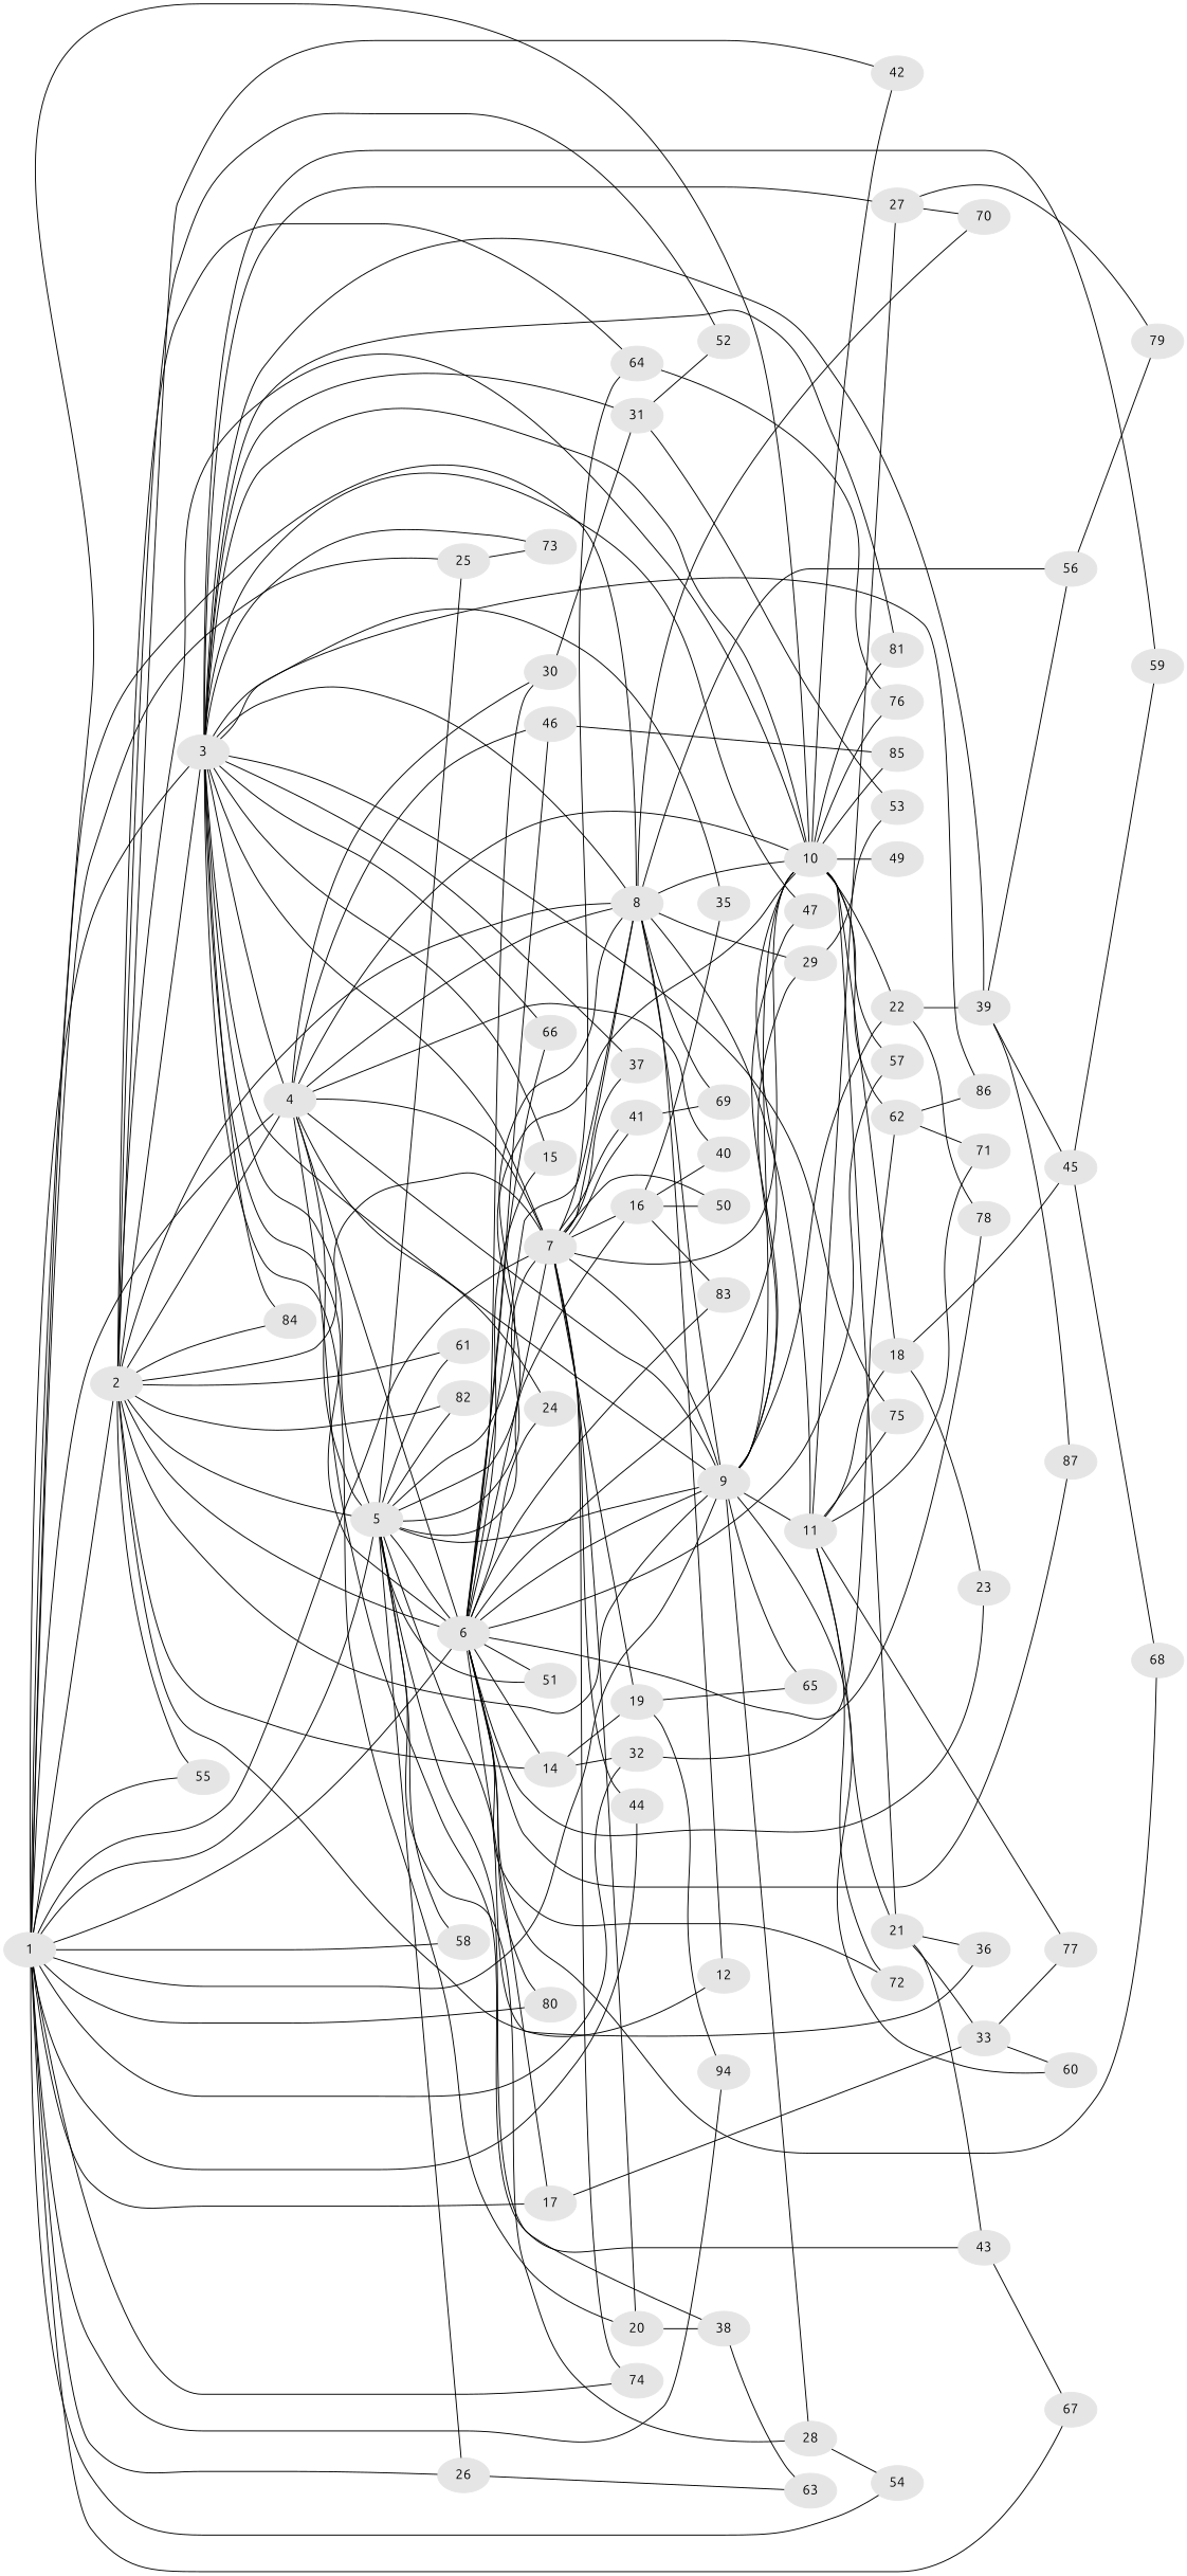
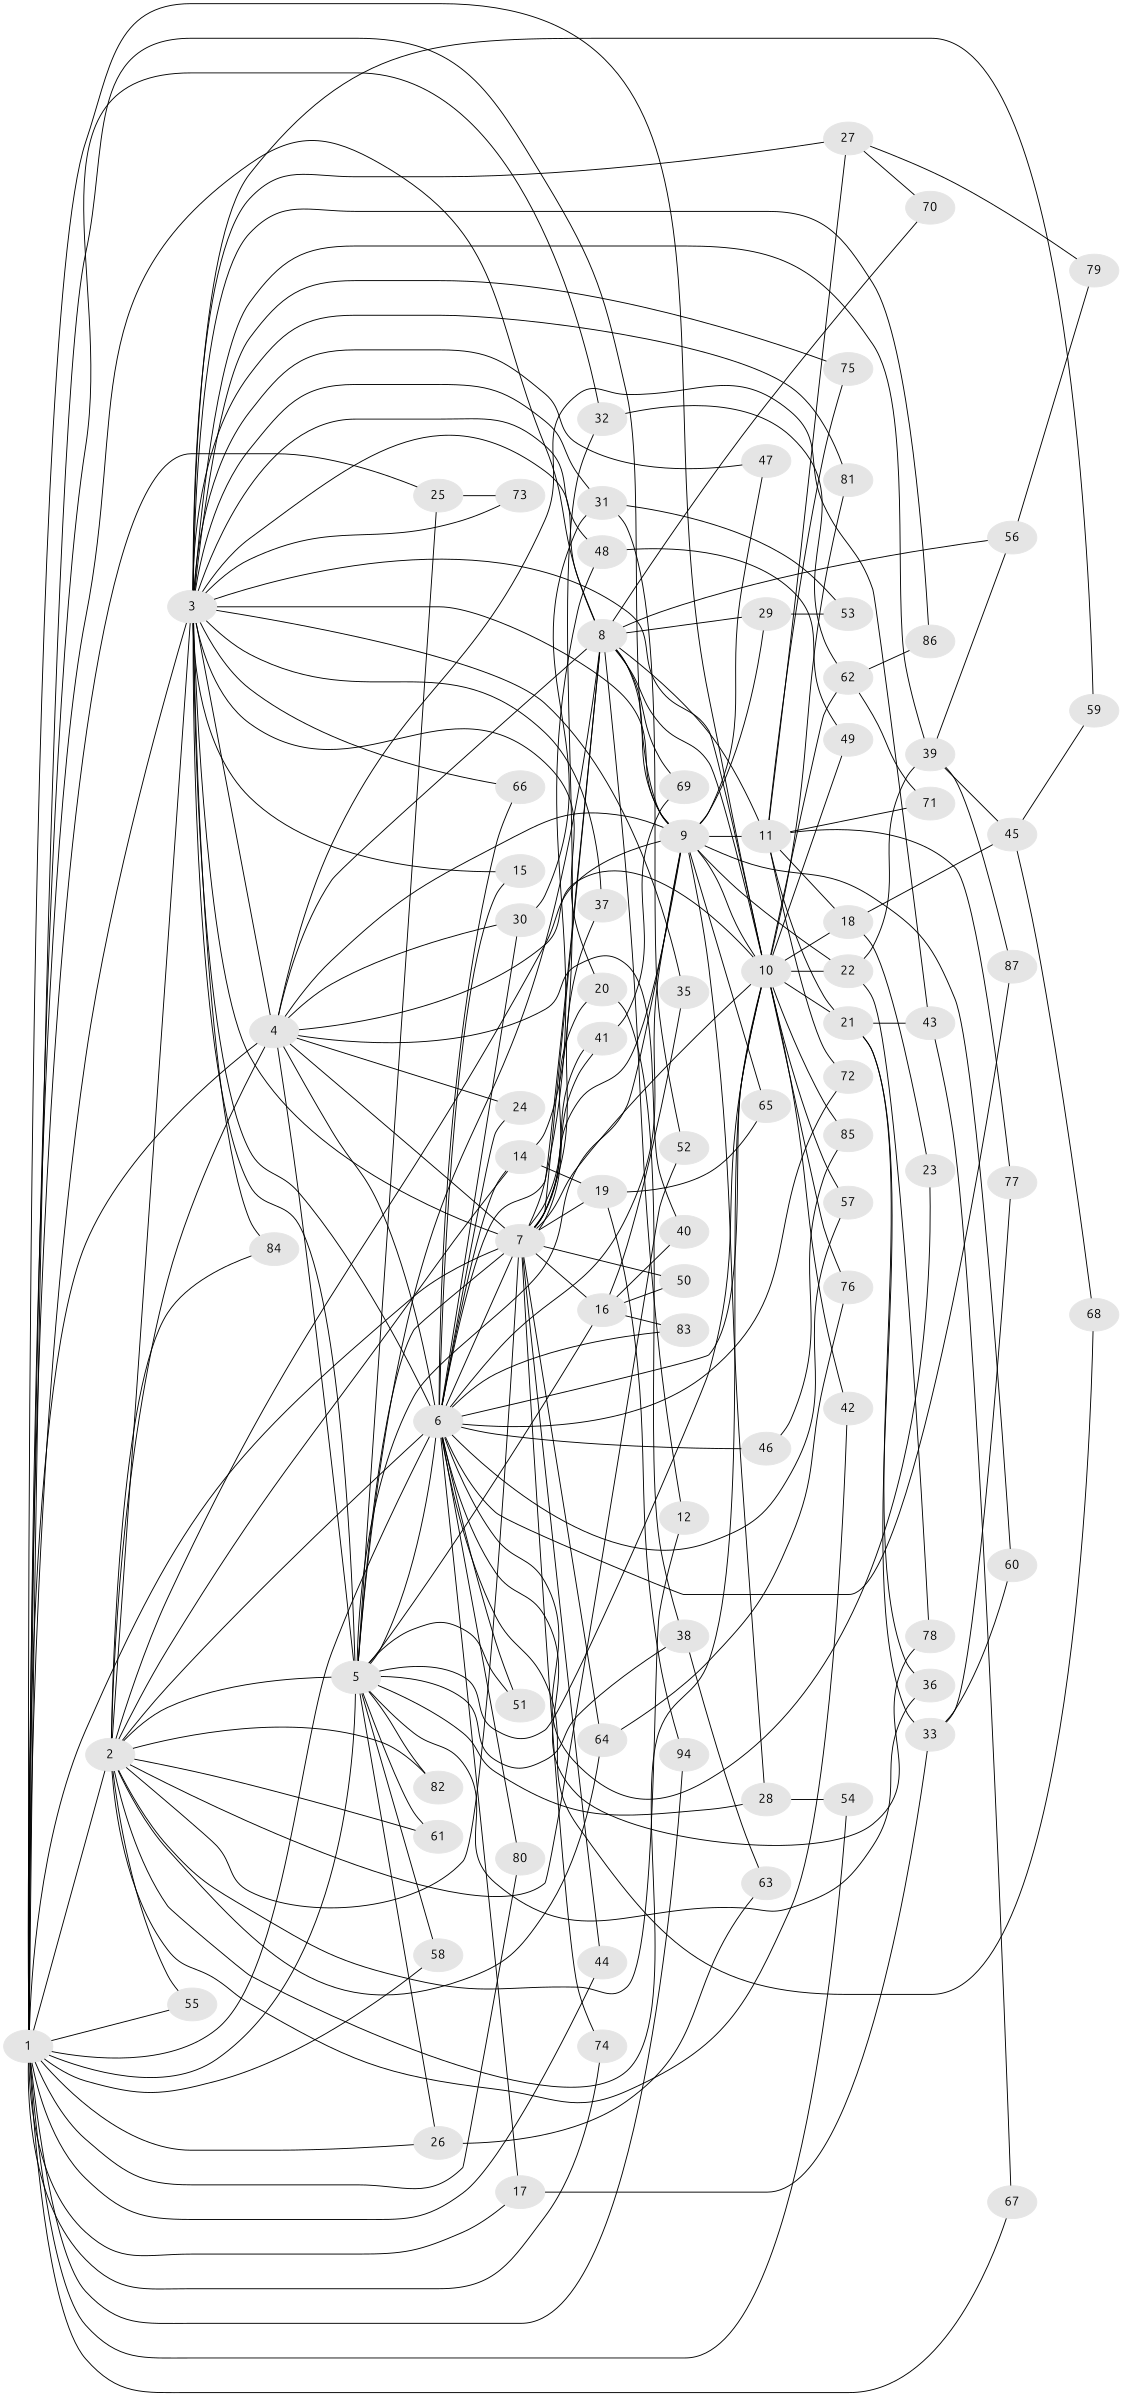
  graph {
    fontname=Ubuntu
    rankdir=LR
    node [color=gray90 fontname=Ubuntu style=filled]
    edge [fontname=Ubuntu]
    1
    2
    3
    4
    5
    6
    7
    8
    9
    10
    17
    25
    26
    32
    n15 [label=94]
    44
    54
    55
    58
    67
    74
    80
    12
    14
    42
    52
    61
    64
    82
    84
    15
    20
    27
    31
    35
    37
    39
    47
+   48
    59
    66
    73
    75
    81
    86
    24
    30
    40
    43
    46
    16
    28
    36
    38
    51
    23
    57
    68
    72
    78
    83
    87
    19
    41
    50
    11
    29
    56
    69
    70
    22
    60
    65
    18
    21
    49
    62
    76
    85
    33
    63
    79
    53
    45
    71
    77
    1 -- 2
    1 -- 3
    1 -- 4
    1 -- 5
    1 -- 6
    1 -- 7
    1 -- 8
    1 -- 9
    1 -- 10
    1 -- 17
    1 -- 25
    1 -- 26
    1 -- 32
    1 -- n15
    1 -- 44
    1 -- 54
    1 -- 55
    1 -- 58
    1 -- 67
    1 -- 74
    1 -- 80
    2 -- 3
    2 -- 4
    2 -- 5
    2 -- 6
    2 -- 7
-   2 -- 8
    2 -- 9
    2 -- 10
    2 -- 55
    2 -- 12
    2 -- 14
    2 -- 42
    2 -- 52
    2 -- 61
    2 -- 64
    2 -- 82
    2 -- 84
    3 -- 4
    3 -- 5
    3 -- 6
    3 -- 7
    3 -- 8
    3 -- 9
    3 -- 10
    3 -- 84
    3 -- 15
    3 -- 20
    3 -- 27
    3 -- 31
    3 -- 35
    3 -- 37
    3 -- 39
    3 -- 47
+   3 -- 48
    3 -- 59
    3 -- 66
    3 -- 73
    3 -- 75
    3 -- 81
    3 -- 86
    4 -- 5
    4 -- 6
    4 -- 7
    4 -- 8
    4 -- 9
    4 -- 10
    4 -- 24
    4 -- 30
    4 -- 40
    4 -- 43
-   4 -- 46
    5 -- 6
    5 -- 7
    5 -- 8
    5 -- 9
    5 -- 10
    5 -- 25
    5 -- 26
    5 -- 58
    5 -- 61
    5 -- 82
    5 -- 16
    5 -- 28
    5 -- 36
    5 -- 38
    5 -- 51
    6 -- 7
    6 -- 8
    6 -- 9
    6 -- 10
    6 -- 17
    6 -- 80
    6 -- 14
    6 -- 15
    6 -- 66
    6 -- 24
    6 -- 30
    6 -- 46
    6 -- 51
    6 -- 23
    6 -- 57
    6 -- 68
    6 -- 72
    6 -- 78
    6 -- 83
    6 -- 87
    7 -- 8
    7 -- 9
    7 -- 10
    7 -- 44
    7 -- 74
    7 -- 64
    7 -- 20
    7 -- 37
+   7 -- 48
    7 -- 16
    7 -- 19
    7 -- 41
    7 -- 41
    7 -- 50
    8 -- 9
    8 -- 10
    8 -- 12
    8 -- 11
    8 -- 29
    8 -- 56
    8 -- 69
    8 -- 70
    9 -- 10
    9 -- 47
    9 -- 28
    9 -- 11
    9 -- 29
    9 -- 22
    9 -- 60
    9 -- 65
    10 -- 42
    10 -- 81
    10 -- 57
    10 -- 22
    10 -- 18
    10 -- 21
    10 -- 49
    10 -- 62
    10 -- 76
    10 -- 85
    17 -- 33
    25 -- 73
    26 -- 63
    32 -- 62
    14 -- 32
    14 -- 19
    64 -- 76
    20 -- 38
    27 -- 70
    27 -- 79
    31 -- 52
    31 -- 53
    39 -- 87
    39 -- 56
    39 -- 45
+   48 -- 49
    30 -- 31
    43 -- 67
    46 -- 85
    16 -- 35
    16 -- 40
    16 -- 83
    16 -- 50
    28 -- 54
    38 -- 63
    19 -- n15
    19 -- 65
    41 -- 69
    11 -- 27
    11 -- 75
    11 -- 72
    11 -- 18
    11 -- 21
    11 -- 71
    11 -- 77
    29 -- 53
    56 -- 79
    22 -- 39
    22 -- 78
    18 -- 23
    18 -- 45
    21 -- 43
    21 -- 36
    21 -- 33
    62 -- 86
    62 -- 71
    33 -- 60
    33 -- 77
    45 -- 59
    45 -- 68
  }
